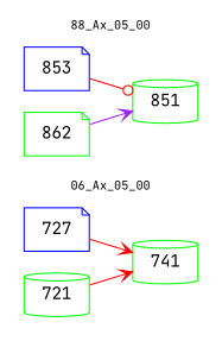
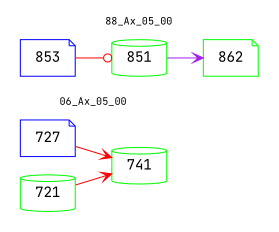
  digraph {
    fontname="JetBrains Mono"
    rankdir=LR
    node [color=green fontname="JetBrains Mono" shape=note]
    edge [arrowhead=vee color=red fontname="JetBrains Mono"]
    n1 [color=blue label=727]
    n2 [label=721 shape=cylinder]
    n3 [label=741 shape=cylinder]
    n4 [color=blue label=853]
    n5 [label=851 shape=cylinder]
    n6 [label=862]
    subgraph cluster_1 {
      color=white
      fontsize=10
      label="06_Ax_05_00"
      n1
      n2
      n3
    }
    subgraph cluster_2 {
      color=white
      fontsize=10
      label="88_Ax_05_00"
      n4
      n5
      n6
    }
    n1 -> n3
    n2 -> n3
    n4 -> n5 [arrowhead=odot]
-   n6 -> n5 [color=purple]
+   n5 -> n6 [color=purple]
  }
